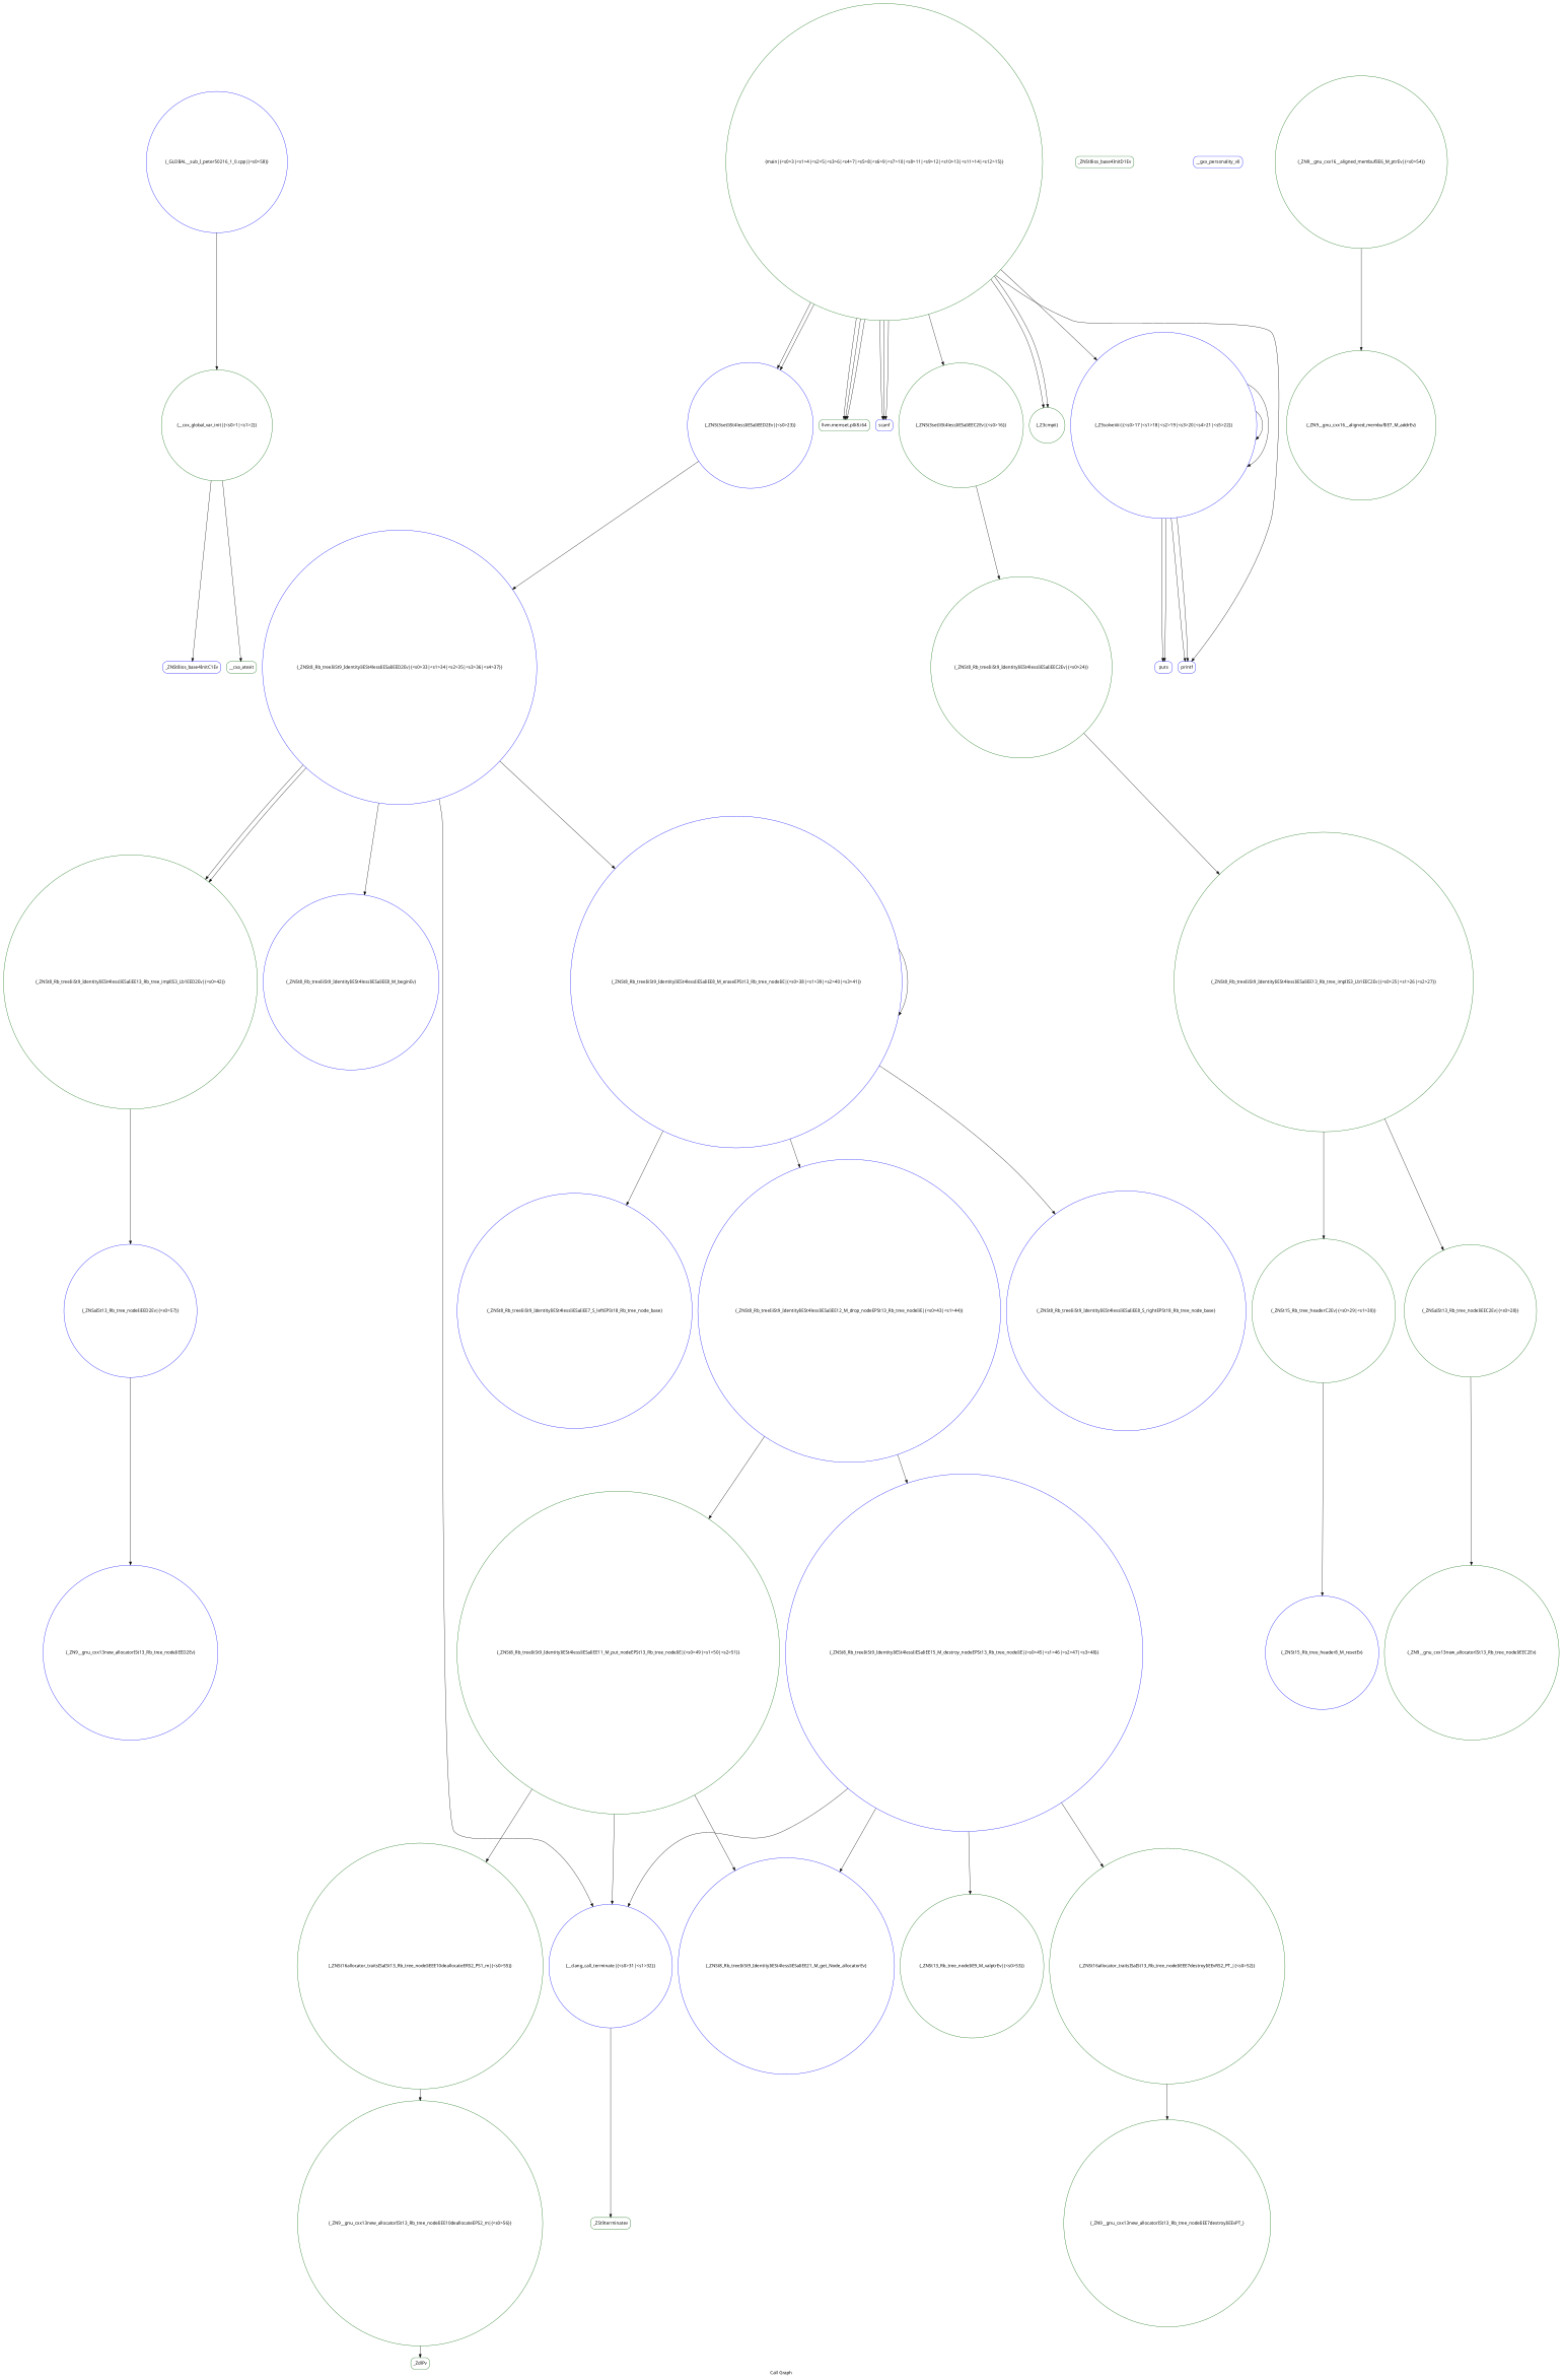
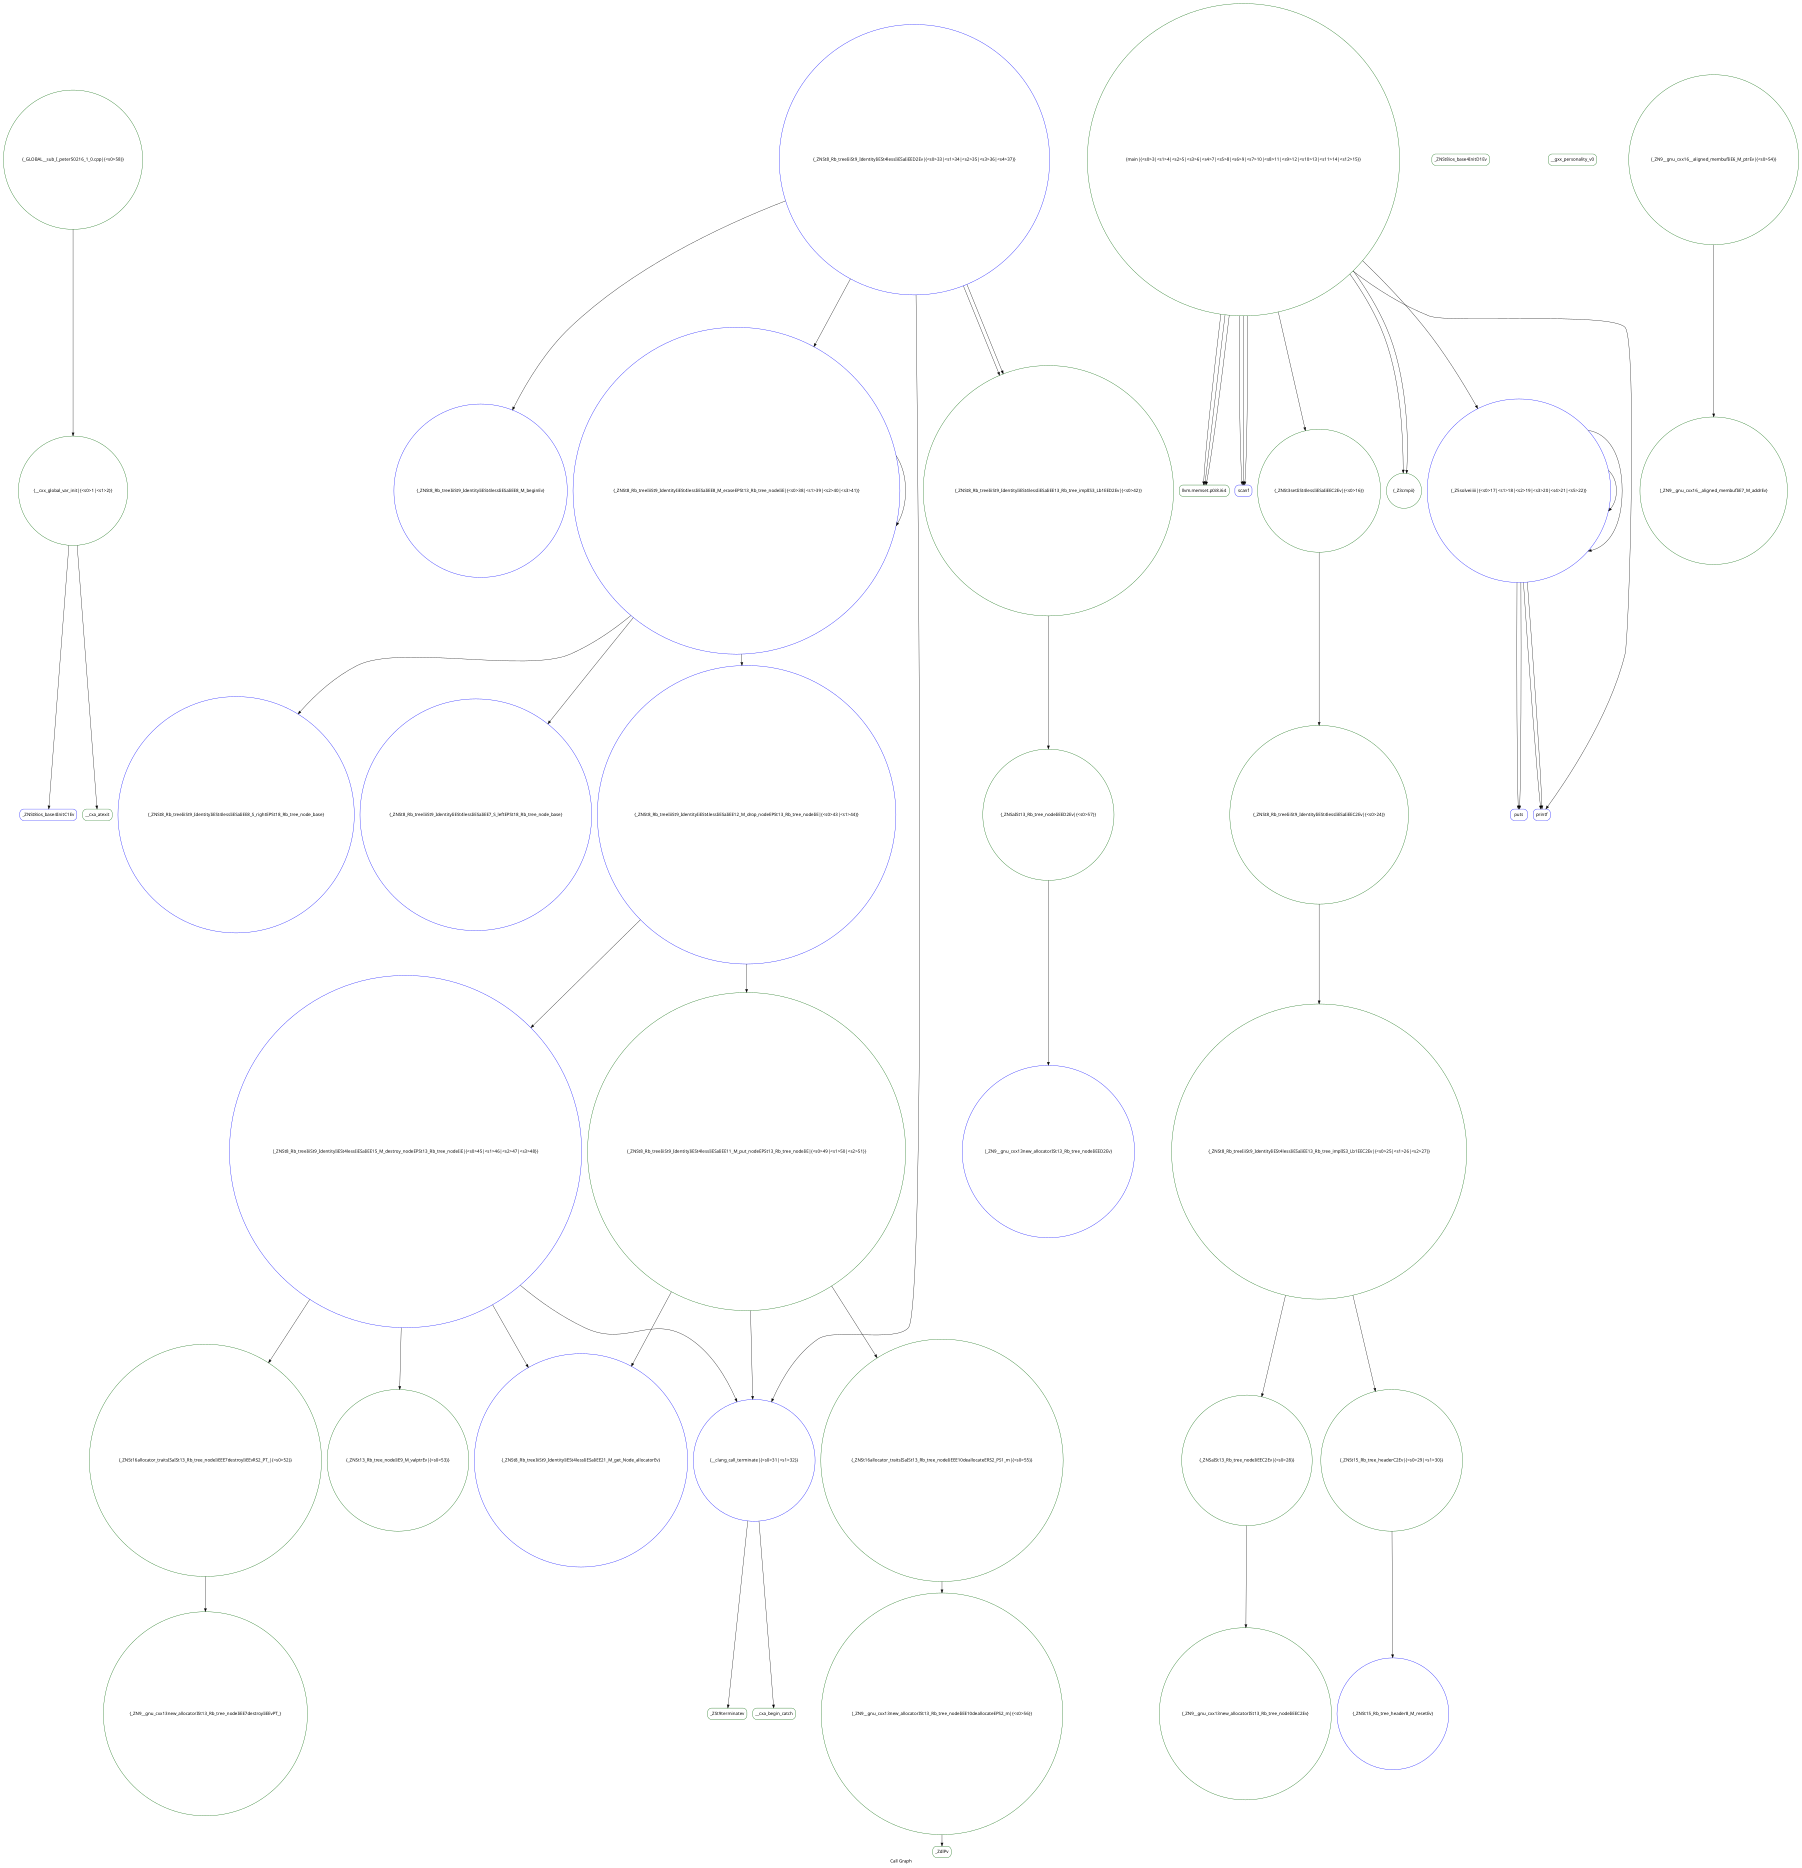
  digraph {
    fontname="Noto Sans"
    label="Call Graph"
    node [color=darkgreen fontname="Noto Sans" shape=circle]
    edge [color=black fontname="Noto Sans" tailport=s0]
    n1 [label="{__cxx_global_var_init|{<s0>1|<s1>2}}"]
    n2 [color=blue label="{_ZNSt8ios_base4InitC1Ev}" shape=Mrecord]
    n3 [label="{__cxa_atexit}" shape=Mrecord]
    n4 [color=blue label="{_ZNSt8_Rb_treeIiiSt9_IdentityIiESt4lessIiESaIiEE8_M_beginEv}"]
    n5 [label="{llvm.memset.p0i8.i64}" shape=Mrecord]
    n6 [label="{_ZNSt16allocator_traitsISaISt13_Rb_tree_nodeIiEEE7destroyIiEEvRS2_PT_|{<s0>52}}"]
    n7 [label="{_ZN9__gnu_cxx13new_allocatorISt13_Rb_tree_nodeIiEE7destroyIiEEvPT_}"]
    n8 [label="{_ZNSt8_Rb_treeIiiSt9_IdentityIiESt4lessIiESaIiEE13_Rb_tree_implIS3_Lb1EEC2Ev|{<s0>25|<s1>26|<s2>27}}"]
    n9 [label="{_ZNSaISt13_Rb_tree_nodeIiEEC2Ev|{<s0>28}}"]
    n10 [label="{_ZNSt15_Rb_tree_headerC2Ev|{<s0>29|<s1>30}}"]
    n11 [label="{_ZN9__gnu_cxx13new_allocatorISt13_Rb_tree_nodeIiEEC2Ev}"]
    n12 [color=blue label="{_ZNSt15_Rb_tree_header8_M_resetEv}"]
    n13 [color=blue label="{__clang_call_terminate|{<s0>31|<s1>32}}"]
+   n14 [label="{__cxa_begin_catch}" shape=Mrecord]
    n15 [label="{_ZSt9terminatev}" shape=Mrecord]
    n16 [label="{_ZN9__gnu_cxx13new_allocatorISt13_Rb_tree_nodeIiEE10deallocateEPS2_m|{<s0>56}}"]
    n17 [label="{_ZdlPv}" shape=Mrecord]
    n18 [label="{_ZNSt8ios_base4InitD1Ev}" shape=Mrecord]
    n19 [color=blue label="{_ZNSt8_Rb_treeIiiSt9_IdentityIiESt4lessIiESaIiEE8_S_rightEPSt18_Rb_tree_node_base}"]
-   n20 [color=blue label="{__gxx_personality_v0}" shape=Mrecord]
+   n20 [label="{__gxx_personality_v0}" shape=Mrecord]
    n21 [label="{_ZNSt13_Rb_tree_nodeIiE9_M_valptrEv|{<s0>53}}"]
    n22 [label="{_ZN9__gnu_cxx16__aligned_membufIiE6_M_ptrEv|{<s0>54}}"]
    n23 [label="{_ZN9__gnu_cxx16__aligned_membufIiE7_M_addrEv}"]
-   n24 [color=blue label="{_ZNSaISt13_Rb_tree_nodeIiEED2Ev|{<s0>57}}"]
+   n24 [label="{_ZNSaISt13_Rb_tree_nodeIiEED2Ev|{<s0>57}}"]
    n25 [color=blue label="{_ZN9__gnu_cxx13new_allocatorISt13_Rb_tree_nodeIiEED2Ev}"]
    n26 [color=blue label="{puts}" shape=Mrecord]
    n27 [label="{main|{<s0>3|<s1>4|<s2>5|<s3>6|<s4>7|<s5>8|<s6>9|<s7>10|<s8>11|<s9>12|<s10>13|<s11>14|<s12>15}}"]
    n28 [color=blue label="{scanf}" shape=Mrecord]
    n29 [label="{_ZNSt3setIiSt4lessIiESaIiEEC2Ev|{<s0>16}}"]
    n30 [label="{_Z3cmpii}"]
-   n31 [color=blue label="{_ZNSt3setIiSt4lessIiESaIiEED2Ev|{<s0>23}}"]
    n32 [color=blue label="{_Z5solveiiiii|{<s0>17|<s1>18|<s2>19|<s3>20|<s4>21|<s5>22}}"]
    n33 [color=blue label="{printf}" shape=Mrecord]
    n34 [label="{_ZNSt8_Rb_treeIiiSt9_IdentityIiESt4lessIiESaIiEEC2Ev|{<s0>24}}"]
    n35 [color=blue label="{_ZNSt8_Rb_treeIiiSt9_IdentityIiESt4lessIiESaIiEED2Ev|{<s0>33|<s1>34|<s2>35|<s3>36|<s4>37}}"]
    n36 [color=blue label="{_ZNSt8_Rb_treeIiiSt9_IdentityIiESt4lessIiESaIiEE8_M_eraseEPSt13_Rb_tree_nodeIiE|{<s0>38|<s1>39|<s2>40|<s3>41}}"]
    n37 [label="{_ZNSt8_Rb_treeIiiSt9_IdentityIiESt4lessIiESaIiEE13_Rb_tree_implIS3_Lb1EED2Ev|{<s0>42}}"]
    n38 [color=blue label="{_ZNSt8_Rb_treeIiiSt9_IdentityIiESt4lessIiESaIiEE12_M_drop_nodeEPSt13_Rb_tree_nodeIiE|{<s0>43|<s1>44}}"]
    n39 [color=blue label="{_ZNSt8_Rb_treeIiiSt9_IdentityIiESt4lessIiESaIiEE15_M_destroy_nodeEPSt13_Rb_tree_nodeIiE|{<s0>45|<s1>46|<s2>47|<s3>48}}"]
    n40 [label="{_ZNSt8_Rb_treeIiiSt9_IdentityIiESt4lessIiESaIiEE11_M_put_nodeEPSt13_Rb_tree_nodeIiE|{<s0>49|<s1>50|<s2>51}}"]
    n41 [color=blue label="{_ZNSt8_Rb_treeIiiSt9_IdentityIiESt4lessIiESaIiEE21_M_get_Node_allocatorEv}"]
    n42 [label="{_ZNSt16allocator_traitsISaISt13_Rb_tree_nodeIiEEE10deallocateERS2_PS1_m|{<s0>55}}"]
-   n43 [color=blue label="{_GLOBAL__sub_I_peter50216_1_0.cpp|{<s0>58}}"]
+   n43 [label="{_GLOBAL__sub_I_peter50216_1_0.cpp|{<s0>58}}"]
    n44 [color=blue label="{_ZNSt8_Rb_treeIiiSt9_IdentityIiESt4lessIiESaIiEE7_S_leftEPSt18_Rb_tree_node_base}"]
    n1 -> n2
    n1 -> n3 [tailport=s1]
    n6 -> n7
    n8 -> n9
    n8 -> n10 [tailport=s2]
    n9 -> n11
    n10 -> n12
+   n13 -> n14
    n13 -> n15 [tailport=s1]
    n16 -> n17
    n22 -> n23
    n24 -> n25
    n27 -> n5 [tailport=s4]
    n27 -> n5 [tailport=s5]
    n27 -> n5 [tailport=s6]
    n27 -> n28
    n27 -> n28 [tailport=s1]
    n27 -> n28 [tailport=s2]
    n27 -> n29 [tailport=s3]
    n27 -> n30 [tailport=s7]
    n27 -> n30 [tailport=s9]
-   n27 -> n31 [tailport=s8]
-   n27 -> n31 [tailport=s12]
    n27 -> n32 [tailport=s10]
    n27 -> n33 [tailport=s11]
    n29 -> n34
-   n31 -> n35
    n32 -> n26
    n32 -> n26 [tailport=s2]
    n32 -> n32 [tailport=s4]
    n32 -> n32 [tailport=s5]
    n32 -> n33 [tailport=s1]
    n32 -> n33 [tailport=s3]
    n34 -> n8
    n35 -> n4
    n35 -> n13 [tailport=s4]
    n35 -> n36 [tailport=s1]
    n35 -> n37 [tailport=s2]
    n35 -> n37 [tailport=s3]
    n36 -> n19
    n36 -> n36 [tailport=s1]
    n36 -> n38 [tailport=s3]
    n36 -> n44 [tailport=s2]
    n37 -> n24
    n38 -> n39
    n38 -> n40 [tailport=s1]
    n39 -> n6 [tailport=s2]
    n39 -> n13 [tailport=s3]
    n39 -> n21 [tailport=s1]
    n39 -> n41
    n40 -> n13 [tailport=s2]
    n40 -> n41
    n40 -> n42 [tailport=s1]
    n42 -> n16
    n43 -> n1
  }
